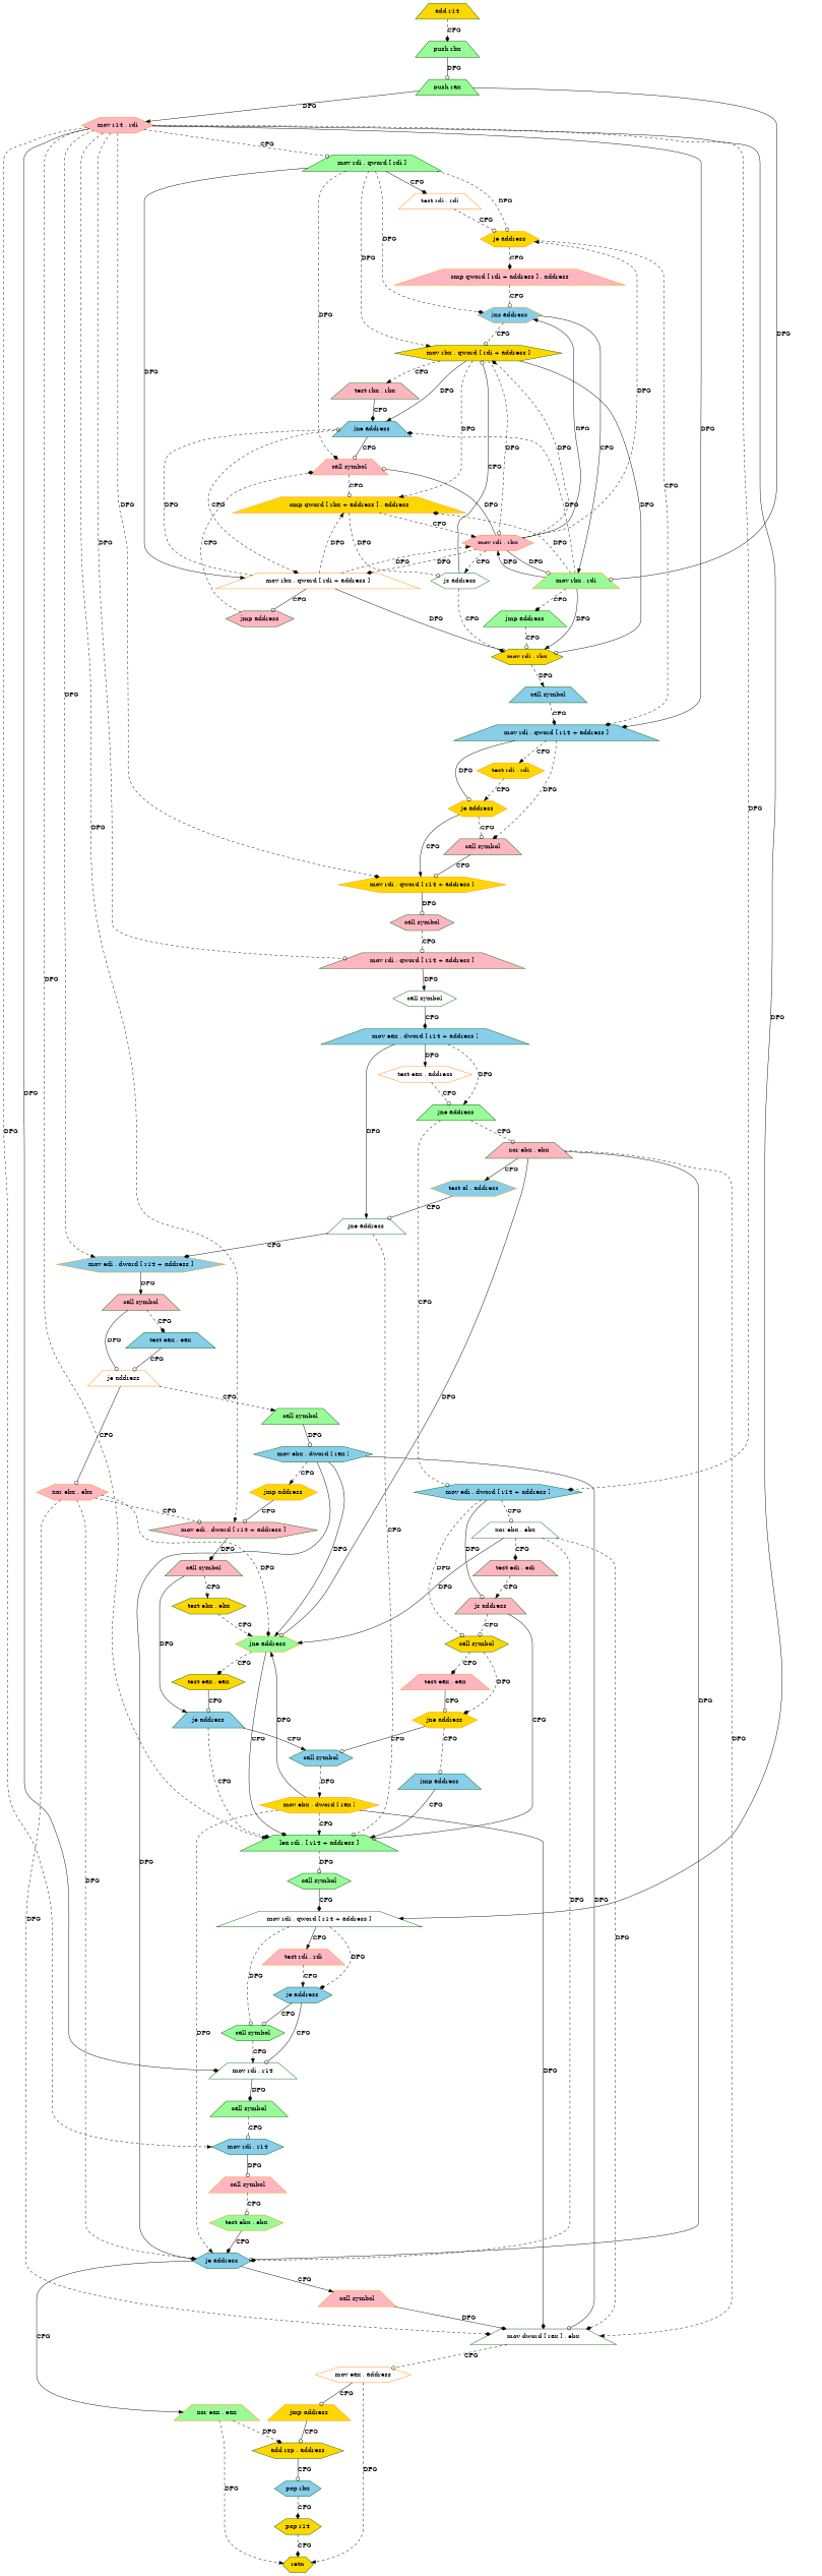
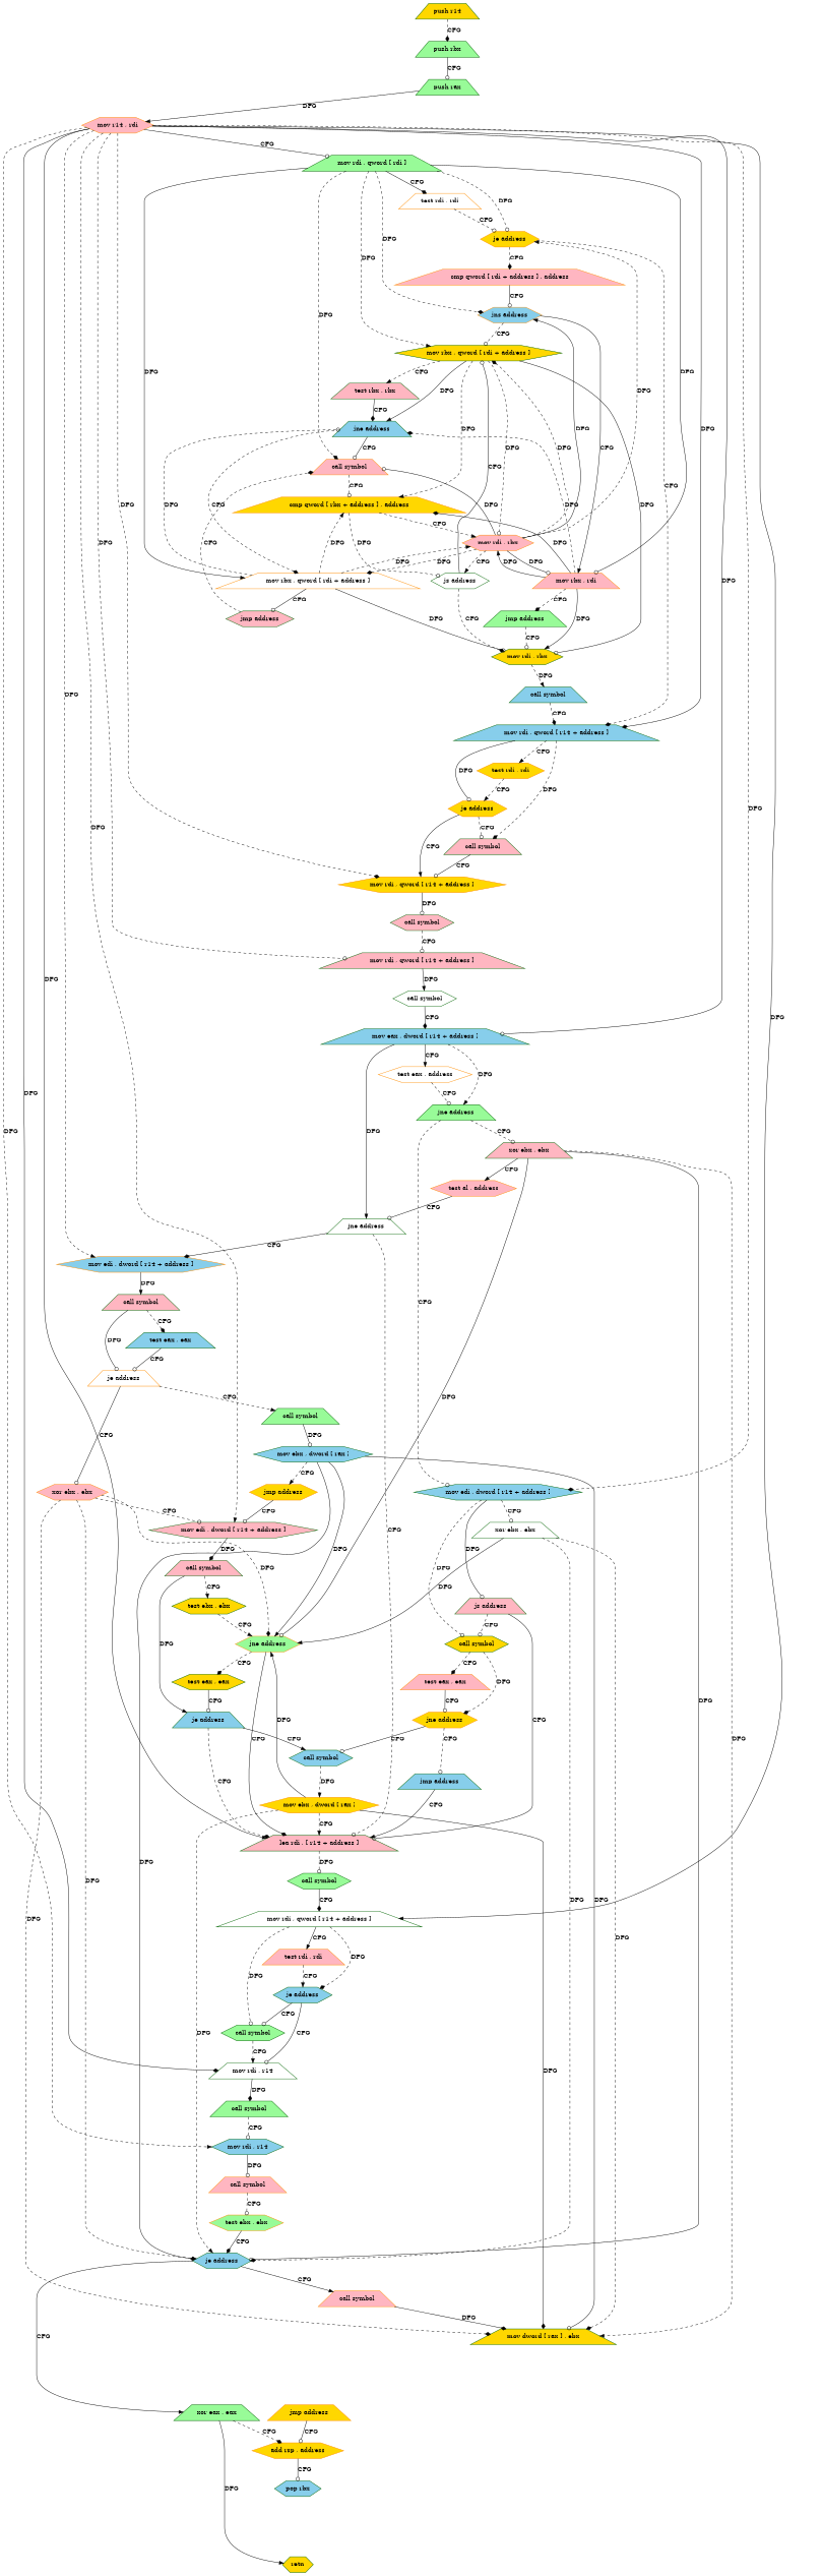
  digraph {
    node [color=darkgreen fillcolor=lightpink shape=trapezium style=filled]
    edge [arrowhead=odot style=dashed]
-   n1 [fillcolor=gold label="add r14"]
+   n1 [fillcolor=gold label="push r14"]
    n2 [fillcolor=palegreen label="push rbx"]
    n3 [fillcolor=palegreen label="push rax"]
    n4 [color=darkorange label="mov r14 , rdi" shape=hexagon]
    n5 [fillcolor=palegreen label="mov rdi , qword [ rdi ]"]
    n6 [fillcolor=skyblue label="mov rdi , qword [ r14 + address ]"]
    n7 [color=darkorange fillcolor=gold label="mov rdi , qword [ r14 + address ]" shape=hexagon]
    n8 [label="mov rdi , qword [ r14 + address ]"]
    n9 [fillcolor=skyblue label="mov eax , dword [ r14 + address ]"]
    n10 [fillcolor=skyblue label="mov edi , dword [ r14 + address ]" shape=hexagon]
-   n11 [fillcolor=palegreen label="lea rdi , [ r14 + address ]"]
+   n11 [label="lea rdi , [ r14 + address ]"]
    n12 [color=darkorange fillcolor=skyblue label="mov edi , dword [ r14 + address ]" shape=hexagon]
    n13 [fillcolor=white label="mov rdi , qword [ r14 + address ]"]
    n14 [fillcolor=white label="mov rdi , r14"]
    n15 [fillcolor=skyblue label="mov rdi , r14" shape=hexagon]
    n16 [label="mov edi , dword [ r14 + address ]" shape=hexagon]
    n17 [color=darkorange fillcolor=white label="test rdi , rdi"]
    n18 [color=darkorange fillcolor=gold label="je address" shape=hexagon]
    n19 [color=darkorange fillcolor=skyblue label="jns address" shape=hexagon]
    n20 [fillcolor=gold label="mov rbx , qword [ rdi + address ]" shape=hexagon]
-   n21 [color=darkorange fillcolor=palegreen label="mov rbx , rdi"]
+   n21 [color=darkorange label="mov rbx , rdi"]
    n22 [color=darkorange label="call symbol"]
    n23 [color=darkorange fillcolor=white label="mov rbx , qword [ rdi + address ]"]
    n24 [color=darkorange fillcolor=gold label="test rdi , rdi" shape=hexagon]
    n25 [color=darkorange fillcolor=gold label="je address" shape=hexagon]
    n26 [label="call symbol"]
    n27 [label="call symbol" shape=hexagon]
    n28 [fillcolor=white label="call symbol" shape=hexagon]
    n29 [color=darkorange fillcolor=white label="test eax , address" shape=hexagon]
    n30 [fillcolor=palegreen label="jne address"]
    n31 [fillcolor=white label="jne address"]
    n32 [fillcolor=white label="xor ebx , ebx"]
    n33 [label="js address"]
    n34 [fillcolor=gold label="call symbol" shape=hexagon]
    n35 [fillcolor=palegreen label="call symbol" shape=hexagon]
    n36 [label="call symbol"]
    n37 [color=darkorange label="test rdi , rdi"]
    n38 [fillcolor=skyblue label="je address" shape=hexagon]
    n39 [fillcolor=palegreen label="call symbol" shape=hexagon]
    n40 [fillcolor=palegreen label="call symbol"]
    n41 [color=darkorange label="call symbol"]
    n42 [label="call symbol"]
    n43 [color=darkorange label="cmp qword [ rdi + address ] , address"]
    n44 [label="test rbx , rbx"]
    n45 [fillcolor=skyblue label="jne address"]
    n46 [fillcolor=gold label="mov rdi , rbx" shape=hexagon]
    n47 [color=darkorange fillcolor=gold label="cmp qword [ rbx + address ] , address"]
    n48 [color=darkorange label="mov rdi , rbx" shape=hexagon]
    n49 [fillcolor=palegreen label="jmp address"]
    n50 [label="jmp address" shape=hexagon]
    n51 [fillcolor=skyblue label="call symbol"]
    n52 [fillcolor=white label="js address" shape=hexagon]
    n53 [label="xor ebx , ebx"]
-   n54 [color=darkorange fillcolor=skyblue label="test al , address" shape=hexagon]
+   n54 [color=darkorange label="test al , address" shape=hexagon]
    n55 [fillcolor=skyblue label="je address" shape=hexagon]
-   n56 [fillcolor=white label="mov dword [ rax ] , ebx"]
+   n56 [fillcolor=gold label="mov dword [ rax ] , ebx"]
    n57 [color=darkorange fillcolor=palegreen label="jne address" shape=hexagon]
-   n58 [label="test edi , edi"]
    n59 [color=darkorange label="test eax , eax"]
    n60 [color=darkorange fillcolor=gold label="jne address" shape=hexagon]
-   n61 [color=darkorange fillcolor=palegreen label="xor eax , eax"]
+   n61 [fillcolor=palegreen label="xor eax , eax"]
    n62 [color=darkorange label="call symbol"]
-   n63 [color=darkorange fillcolor=white label="mov eax , address" shape=hexagon]
    n64 [fillcolor=gold label="test eax , eax" shape=hexagon]
    n65 [fillcolor=skyblue label="call symbol" shape=hexagon]
    n66 [fillcolor=skyblue label="jmp address"]
    n67 [fillcolor=skyblue label="test eax , eax"]
    n68 [color=darkorange fillcolor=white label="je address"]
    n69 [color=darkorange fillcolor=gold label="mov ebx , dword [ rax ]" shape=hexagon]
    n70 [color=darkorange label="xor ebx , ebx" shape=hexagon]
    n71 [fillcolor=palegreen label="call symbol"]
    n72 [fillcolor=skyblue label="mov ebx , dword [ rax ]" shape=hexagon]
    n73 [color=darkorange fillcolor=gold label="jmp address" shape=hexagon]
    n74 [color=darkorange fillcolor=palegreen label="test ebx , ebx" shape=hexagon]
-   n75 [fillcolor=gold label="add rsp , address" shape=hexagon]
+   n75 [color=darkorange fillcolor=gold label="add rsp , address" shape=hexagon]
    n76 [fillcolor=gold label=retn shape=hexagon]
    n77 [fillcolor=skyblue label="pop rbx" shape=hexagon]
    n78 [fillcolor=skyblue label="je address"]
    n79 [fillcolor=gold label="test ebx , ebx" shape=hexagon]
-   n80 [fillcolor=gold label="pop r14" shape=hexagon]
    n81 [color=darkorange fillcolor=gold label="jmp address"]
    n1 -> n2 [arrowhead=diamond label=CFG]
-   n2 -> n3 [label=DFG style=solid]
+   n2 -> n3 [label=CFG style=solid]
    n3 -> n4 [arrowhead=normal label=DFG style=solid]
-   n4 -> n5 [label=CFG]
+   n4 -> n5 [label=CFG style=solid]
    n4 -> n6 [arrowhead=diamond label=DFG style=solid]
    n4 -> n7 [arrowhead=diamond label=DFG]
    n4 -> n8 [label=DFG]
+   n4 -> n9 [label=DFG style=solid]
    n4 -> n10 [arrowhead=diamond label=DFG]
-   n4 -> n11 [arrowhead=normal label=DFG]
+   n4 -> n11 [arrowhead=normal label=DFG style=solid]
    n4 -> n12 [arrowhead=normal label=DFG]
    n4 -> n13 [arrowhead=normal label=DFG style=solid]
    n4 -> n14 [arrowhead=diamond label=DFG style=solid]
    n4 -> n15 [arrowhead=normal label=DFG]
    n4 -> n16 [arrowhead=normal label=DFG]
    n5 -> n17 [arrowhead=diamond label=CFG style=solid]
    n5 -> n18 [label=DFG]
    n5 -> n19 [arrowhead=diamond label=DFG]
    n5 -> n20 [arrowhead=normal label=DFG]
-   n3 -> n21 [label=DFG style=solid]
+   n5 -> n21 [label=DFG style=solid]
    n5 -> n22 [arrowhead=diamond label=DFG]
    n5 -> n23 [arrowhead=normal label=DFG style=solid]
    n6 -> n24 [arrowhead=normal label=CFG]
    n6 -> n25 [label=DFG style=solid]
    n6 -> n26 [arrowhead=diamond label=DFG]
    n7 -> n27 [label=DFG style=solid]
    n8 -> n28 [arrowhead=normal label=DFG style=solid]
-   n9 -> n29 [arrowhead=normal label=DFG style=solid]
+   n9 -> n29 [arrowhead=normal label=CFG style=solid]
    n9 -> n30 [arrowhead=normal label=DFG]
    n9 -> n31 [arrowhead=normal label=DFG style=solid]
    n10 -> n32 [label=CFG]
    n10 -> n33 [label=DFG style=solid]
    n10 -> n34 [label=DFG]
    n11 -> n35 [label=DFG]
    n12 -> n36 [arrowhead=normal label=DFG style=solid]
    n13 -> n37 [arrowhead=normal label=CFG style=solid]
    n13 -> n38 [arrowhead=diamond label=DFG]
    n13 -> n39 [label=DFG]
    n14 -> n40 [arrowhead=diamond label=DFG style=solid]
    n15 -> n41 [label=DFG style=solid]
    n16 -> n42 [arrowhead=diamond label=DFG style=solid]
    n17 -> n18 [label=CFG]
    n18 -> n6 [arrowhead=diamond label=CFG]
    n18 -> n43 [arrowhead=diamond label=CFG]
    n19 -> n20 [label=CFG]
    n19 -> n21 [arrowhead=normal label=CFG style=solid]
    n20 -> n44 [arrowhead=normal label=CFG]
    n20 -> n45 [arrowhead=normal label=DFG style=solid]
    n20 -> n46 [label=DFG style=solid]
    n20 -> n47 [arrowhead=normal label=DFG]
    n20 -> n48 [label=DFG]
    n21 -> n45 [arrowhead=diamond label=DFG]
    n21 -> n46 [arrowhead=normal label=DFG style=solid]
-   n21 -> n47 [arrowhead=diamond label=DFG]
+   n21 -> n47 [arrowhead=diamond label=DFG style=solid]
    n21 -> n48 [arrowhead=normal label=DFG style=solid]
    n21 -> n49 [arrowhead=diamond label=CFG]
    n22 -> n47 [label=CFG]
    n23 -> n45 [label=DFG]
    n23 -> n46 [label=DFG style=solid]
    n23 -> n47 [arrowhead=normal label=DFG]
    n23 -> n48 [arrowhead=normal label=DFG]
    n23 -> n50 [label=CFG style=solid]
    n24 -> n25 [arrowhead=normal label=CFG]
    n25 -> n7 [arrowhead=normal label=CFG style=solid]
    n25 -> n26 [label=CFG]
    n26 -> n7 [label=CFG style=solid]
    n27 -> n8 [label=CFG]
    n28 -> n9 [arrowhead=diamond label=CFG style=solid]
    n29 -> n30 [label=CFG]
    n30 -> n10 [label=CFG]
    n30 -> n53 [label=CFG]
    n31 -> n11 [label=CFG]
    n31 -> n12 [arrowhead=diamond label=CFG style=solid]
    n32 -> n55 [arrowhead=diamond label=DFG]
    n32 -> n56 [arrowhead=diamond label=DFG]
    n32 -> n57 [arrowhead=normal label=DFG style=solid]
-   n32 -> n58 [arrowhead=diamond label=CFG]
    n33 -> n11 [label=CFG style=solid]
    n33 -> n34 [label=CFG]
    n34 -> n59 [arrowhead=diamond label=CFG]
    n34 -> n60 [arrowhead=diamond label=DFG]
    n35 -> n13 [arrowhead=diamond label=CFG style=solid]
    n36 -> n67 [arrowhead=diamond label=CFG]
    n36 -> n68 [label=DFG style=solid]
    n37 -> n38 [arrowhead=normal label=CFG]
    n38 -> n14 [label=CFG style=solid]
    n38 -> n39 [label=CFG style=solid]
    n39 -> n14 [arrowhead=normal label=CFG]
    n40 -> n15 [label=CFG]
    n41 -> n74 [label=CFG]
    n42 -> n78 [arrowhead=normal label=DFG style=solid]
    n42 -> n79 [arrowhead=normal label=CFG]
-   n43 -> n19 [label=CFG]
+   n43 -> n19 [label=CFG style=solid]
    n44 -> n45 [arrowhead=diamond label=CFG style=solid]
    n45 -> n22 [label=CFG style=solid]
    n45 -> n23 [arrowhead=diamond label=CFG]
    n46 -> n51 [arrowhead=normal label=DFG]
    n47 -> n48 [arrowhead=normal label=CFG]
    n47 -> n52 [label=DFG]
    n48 -> n18 [arrowhead=normal label=DFG]
    n48 -> n19 [arrowhead=normal label=DFG style=solid]
    n48 -> n20 [arrowhead=diamond label=DFG]
    n48 -> n21 [label=DFG style=solid]
    n48 -> n22 [label=DFG style=solid]
    n48 -> n23 [arrowhead=diamond label=DFG]
    n48 -> n52 [arrowhead=normal label=CFG]
    n49 -> n46 [label=CFG]
    n50 -> n22 [arrowhead=diamond label=CFG]
    n51 -> n6 [arrowhead=diamond label=CFG]
    n52 -> n20 [label=CFG style=solid]
    n52 -> n46 [arrowhead=diamond label=CFG]
    n53 -> n54 [arrowhead=normal label=CFG style=solid]
    n53 -> n55 [label=DFG style=solid]
    n53 -> n56 [arrowhead=normal label=DFG]
    n53 -> n57 [label=DFG style=solid]
    n54 -> n31 [label=CFG style=solid]
    n55 -> n61 [arrowhead=normal label=CFG style=solid]
    n55 -> n62 [arrowhead=normal label=CFG style=solid]
-   n56 -> n63 [label=CFG]
    n57 -> n11 [arrowhead=diamond label=CFG style=solid]
    n57 -> n64 [arrowhead=diamond label=CFG]
-   n58 -> n33 [arrowhead=normal label=CFG]
    n59 -> n60 [label=CFG style=solid]
    n60 -> n65 [label=CFG style=solid]
    n60 -> n66 [label=CFG]
-   n61 -> n75 [arrowhead=diamond label=DFG]
-   n61 -> n76 [arrowhead=normal label=DFG]
+   n61 -> n75 [arrowhead=diamond label=CFG]
+   n61 -> n76 [arrowhead=normal label=DFG style=solid]
    n62 -> n56 [arrowhead=diamond label=DFG style=solid]
-   n63 -> n76 [arrowhead=normal label=DFG]
-   n63 -> n81 [label=CFG style=solid]
    n64 -> n78 [label=CFG style=solid]
    n65 -> n69 [arrowhead=normal label=DFG]
    n66 -> n11 [arrowhead=normal label=CFG style=solid]
    n67 -> n68 [label=CFG style=solid]
    n68 -> n70 [label=CFG style=solid]
    n68 -> n71 [arrowhead=normal label=CFG]
    n69 -> n11 [arrowhead=normal label=CFG]
    n69 -> n55 [arrowhead=normal label=DFG]
    n69 -> n56 [arrowhead=diamond label=DFG style=solid]
    n69 -> n57 [arrowhead=normal label=DFG style=solid]
    n70 -> n16 [label=CFG]
    n70 -> n55 [arrowhead=normal label=DFG]
    n70 -> n56 [arrowhead=diamond label=DFG]
    n70 -> n57 [arrowhead=diamond label=DFG]
    n71 -> n72 [label=DFG style=solid]
    n72 -> n55 [arrowhead=diamond label=DFG style=solid]
    n72 -> n56 [label=DFG style=solid]
    n72 -> n57 [arrowhead=normal label=DFG style=solid]
    n72 -> n73 [arrowhead=normal label=CFG]
    n73 -> n16 [label=CFG style=solid]
    n74 -> n55 [arrowhead=diamond label=CFG style=solid]
    n75 -> n77 [label=CFG style=solid]
-   n77 -> n80 [arrowhead=diamond label=CFG]
    n78 -> n11 [arrowhead=diamond label=CFG]
    n78 -> n65 [arrowhead=normal label=CFG style=solid]
    n79 -> n57 [arrowhead=normal label=CFG]
-   n80 -> n76 [arrowhead=diamond label=CFG]
    n81 -> n75 [label=CFG style=solid]
  }
